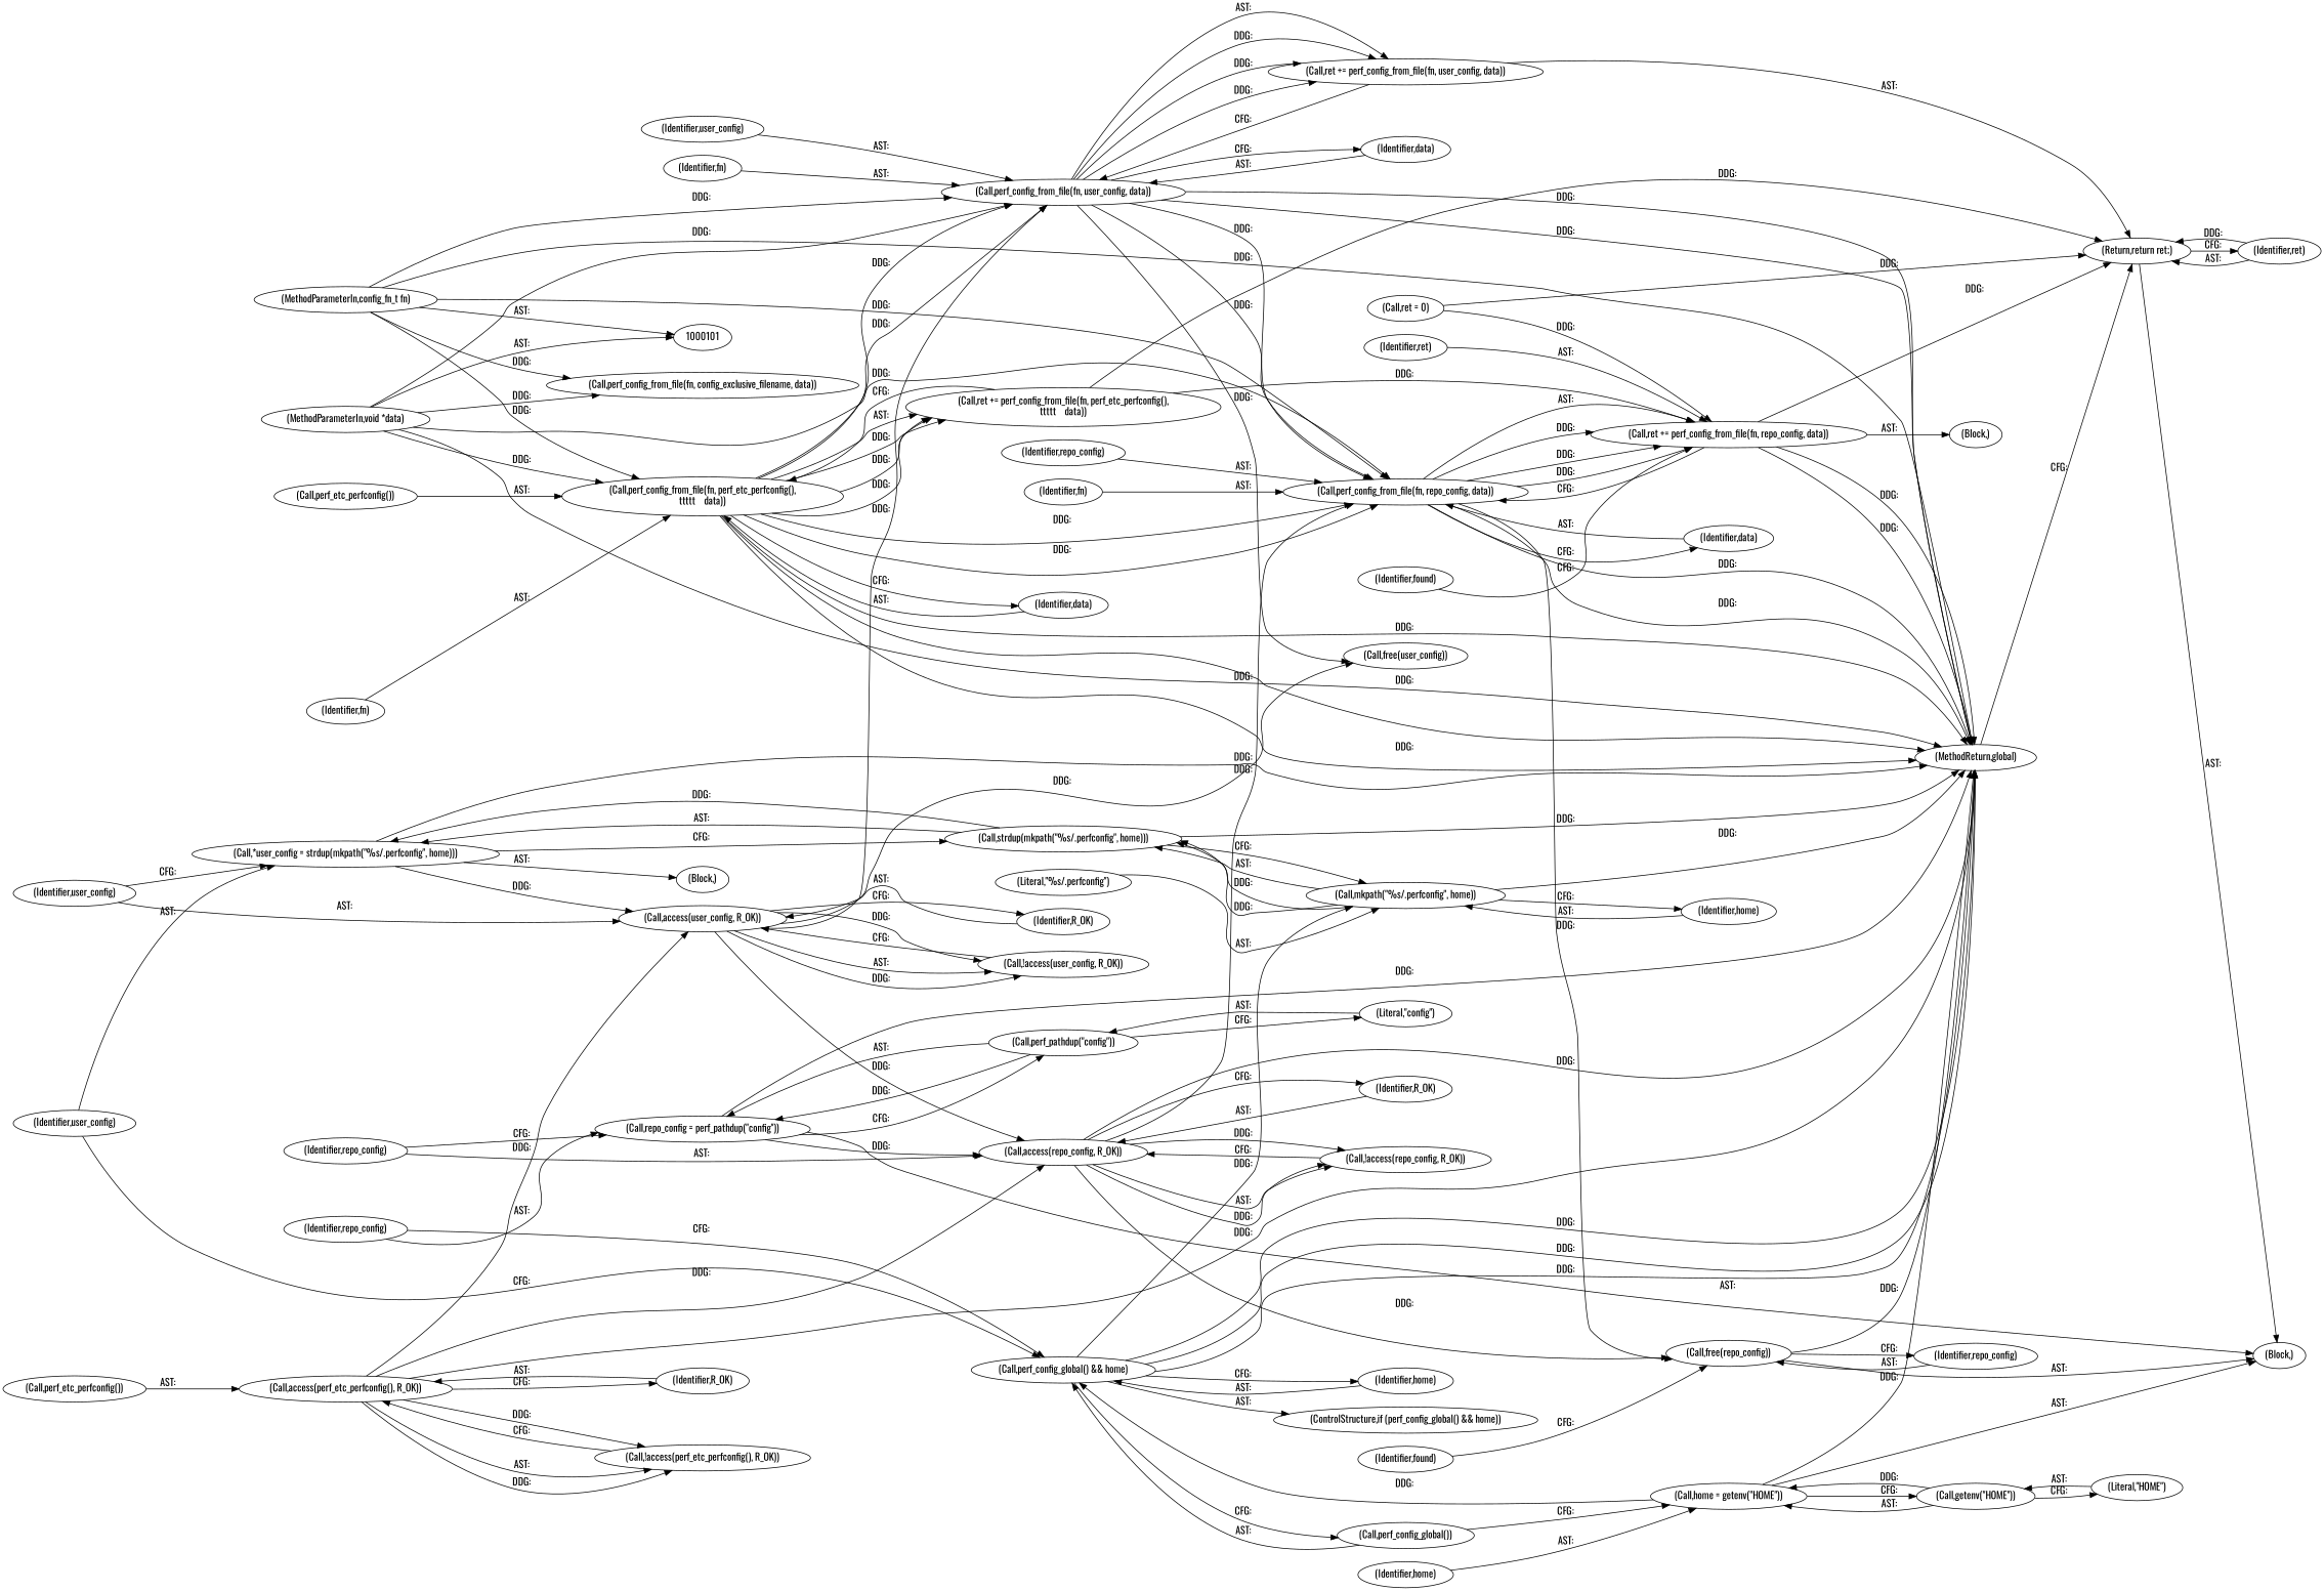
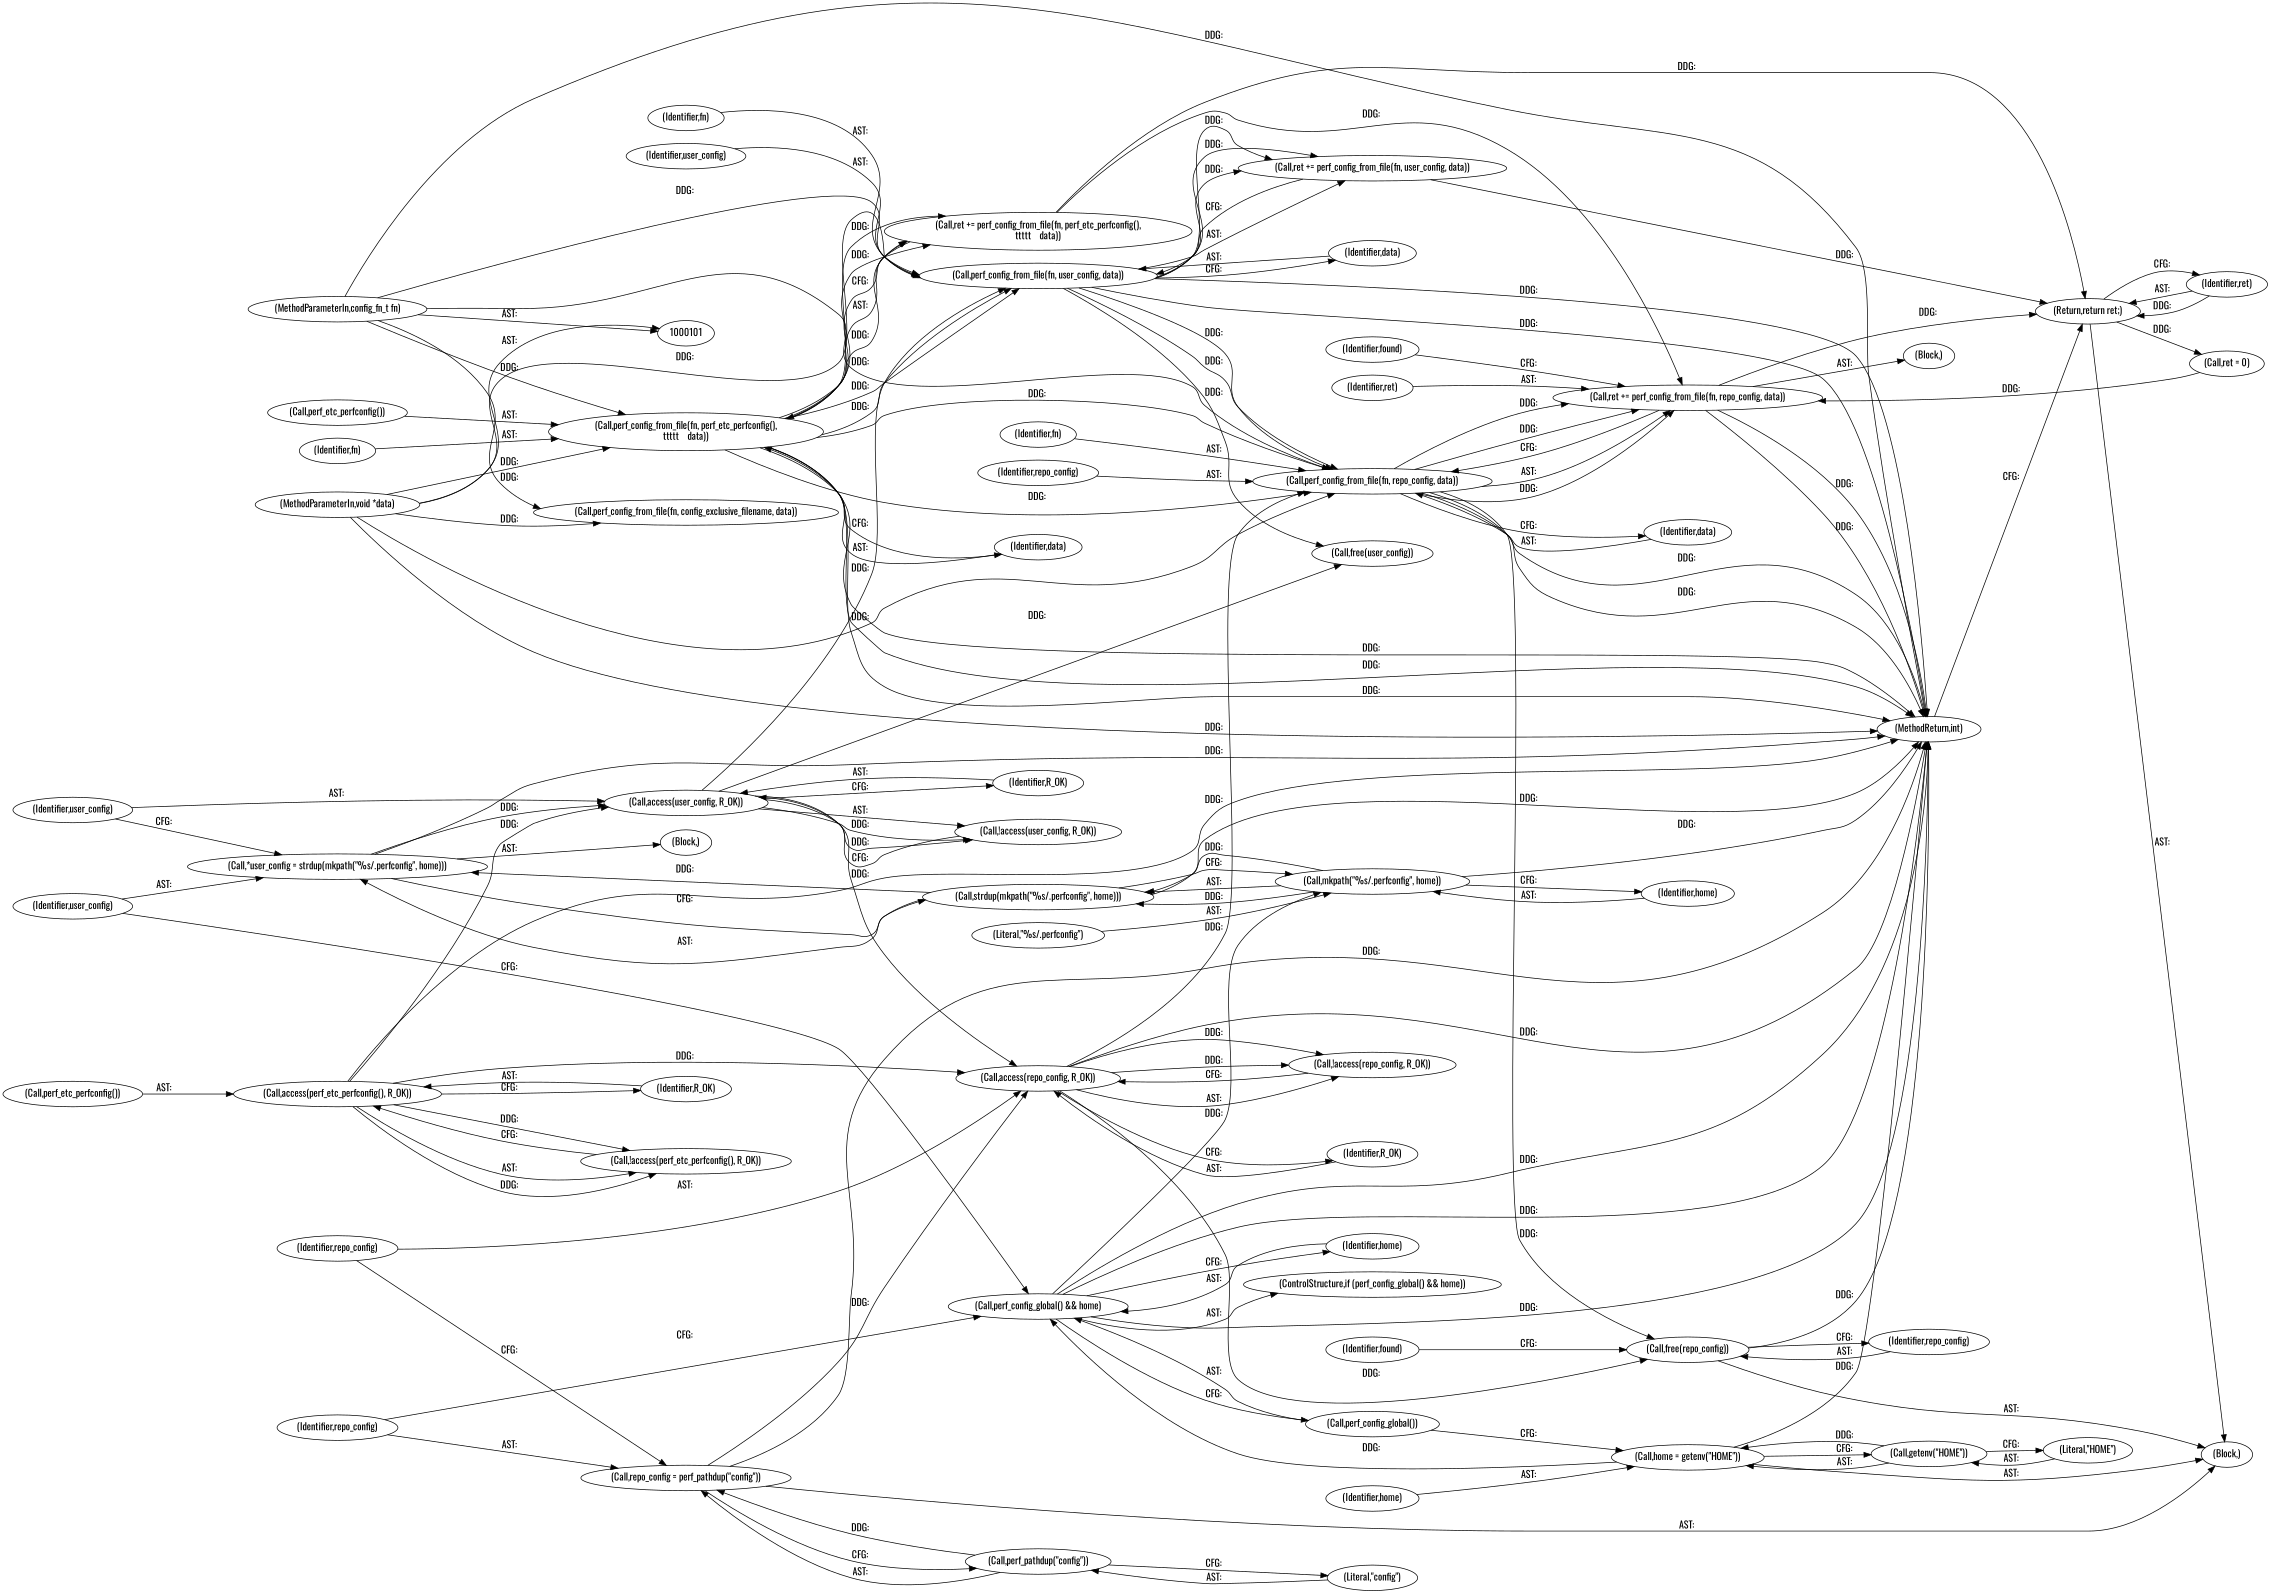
  digraph {
    fontname=Oswald
    rankdir=LR
    node [fontname=Oswald]
    edge [fontname=Oswald]
    n1 [label="(Call,perf_config_from_file(fn, repo_config, data))"]
    n2 [label="(Call,ret += perf_config_from_file(fn, repo_config, data))"]
    n3 [label="(Call,free(repo_config))"]
-   n4 [label="(MethodReturn,global)"]
+   n4 [label="(MethodReturn,int)"]
    n5 [label="(Identifier,data)"]
    n6 [label="(Return,return ret;)"]
    n7 [label="(Block,)"]
    n8 [label="(Block,)"]
    n9 [label="(Identifier,repo_config)"]
    n10 [label="(Call,perf_config_from_file(fn, perf_etc_perfconfig(),\n\t\t\t\t\t    data))"]
    n11 [label="(Call,perf_config_from_file(fn, user_config, data))"]
    n12 [label="(Call,ret += perf_config_from_file(fn, perf_etc_perfconfig(),\n\t\t\t\t\t    data))"]
    n13 [label="(Identifier,data)"]
    n14 [label="(Call,free(user_config))"]
    n15 [label="(Call,ret += perf_config_from_file(fn, user_config, data))"]
    n16 [label="(Identifier,data)"]
    n17 [label="(MethodParameterIn,config_fn_t fn)"]
    n18 [label="(Call,perf_config_from_file(fn, config_exclusive_filename, data))"]
    1000101
    n20 [label="(MethodParameterIn,void *data)"]
    n21 [label="(Call,access(user_config, R_OK))"]
    n22 [label="(Call,access(repo_config, R_OK))"]
    n23 [label="(Identifier,R_OK)"]
    n24 [label="(Call,!access(user_config, R_OK))"]
    n25 [label="(Call,!access(repo_config, R_OK))"]
    n26 [label="(Identifier,R_OK)"]
    n27 [label="(Call,*user_config = strdup(mkpath(\"%s/.perfconfig\", home)))"]
    n28 [label="(Call,strdup(mkpath(\"%s/.perfconfig\", home)))"]
    n29 [label="(Block,)"]
    n30 [label="(Call,mkpath(\"%s/.perfconfig\", home))"]
    n31 [label="(Identifier,home)"]
    n32 [label="(Call,perf_config_global() && home)"]
    n33 [label="(Identifier,home)"]
    n34 [label="(Call,perf_config_global())"]
    n35 [label="(ControlStructure,if (perf_config_global() && home))"]
    n36 [label="(Call,home = getenv(\"HOME\"))"]
    n37 [label="(Call,getenv(\"HOME\"))"]
    n38 [label="(Literal,\"HOME\")"]
    n39 [label="(Call,access(perf_etc_perfconfig(), R_OK))"]
    n40 [label="(Call,!access(perf_etc_perfconfig(), R_OK))"]
    n41 [label="(Identifier,R_OK)"]
    n42 [label="(Call,repo_config = perf_pathdup(\"config\"))"]
    n43 [label="(Call,perf_pathdup(\"config\"))"]
    n44 [label="(Literal,\"config\")"]
    n45 [label="(Identifier,ret)"]
    n46 [label="(Identifier,fn)"]
    n47 [label="(Call,perf_etc_perfconfig())"]
    n48 [label="(Call,ret = 0)"]
    n49 [label="(Identifier,home)"]
    n50 [label="(Identifier,user_config)"]
    n51 [label="(Identifier,fn)"]
    n52 [label="(Identifier,found)"]
    n53 [label="(Identifier,repo_config)"]
    n54 [label="(Identifier,fn)"]
    n55 [label="(Identifier,repo_config)"]
    n56 [label="(Call,perf_etc_perfconfig())"]
    n57 [label="(Identifier,user_config)"]
    n58 [label="(Identifier,repo_config)"]
    n59 [label="(Identifier,user_config)"]
    n60 [label="(Identifier,found)"]
    n61 [label="(Identifier,ret)"]
    n62 [label="(Literal,\"%s/.perfconfig\")"]
    n1 -> n2 [label="AST: "]
    n1 -> n2 [label="DDG: "]
    n1 -> n2 [label="DDG: "]
    n1 -> n2 [label="DDG: "]
    n1 -> n3 [label="DDG: "]
    n1 -> n4 [label="DDG: "]
    n1 -> n4 [label="DDG: "]
    n1 -> n5 [label="CFG: "]
    n2 -> n1 [label="CFG: "]
    n2 -> n4 [label="DDG: "]
    n2 -> n4 [label="DDG: "]
    n2 -> n6 [label="DDG: "]
    n2 -> n7 [label="AST: "]
    n3 -> n4 [label="DDG: "]
    n3 -> n8 [label="AST: "]
    n3 -> n9 [label="CFG: "]
    n4 -> n6 [label="CFG: "]
    n5 -> n1 [label="AST: "]
    n6 -> n8 [label="AST: "]
    n6 -> n45 [label="CFG: "]
    n9 -> n3 [label="AST: "]
    n10 -> n1 [label="DDG: "]
    n10 -> n1 [label="DDG: "]
    n10 -> n4 [label="DDG: "]
    n10 -> n4 [label="DDG: "]
    n10 -> n4 [label="DDG: "]
    n10 -> n11 [label="DDG: "]
    n10 -> n11 [label="DDG: "]
    n10 -> n12 [label="AST: "]
    n10 -> n12 [label="DDG: "]
    n10 -> n12 [label="DDG: "]
    n10 -> n12 [label="DDG: "]
    n10 -> n13 [label="CFG: "]
    n11 -> n1 [label="DDG: "]
    n11 -> n1 [label="DDG: "]
    n11 -> n4 [label="DDG: "]
    n11 -> n4 [label="DDG: "]
    n11 -> n14 [label="DDG: "]
    n11 -> n15 [label="AST: "]
    n11 -> n15 [label="DDG: "]
    n11 -> n15 [label="DDG: "]
    n11 -> n15 [label="DDG: "]
    n11 -> n16 [label="CFG: "]
    n12 -> n2 [label="DDG: "]
    n12 -> n6 [label="DDG: "]
    n12 -> n10 [label="CFG: "]
    n13 -> n10 [label="AST: "]
-   n15 -> n6 [label="AST: "]
+   n15 -> n6 [label="DDG: "]
    n15 -> n11 [label="CFG: "]
    n16 -> n11 [label="AST: "]
    n17 -> n1 [label="DDG: "]
    n17 -> n4 [label="DDG: "]
    n17 -> n10 [label="DDG: "]
    n17 -> n11 [label="DDG: "]
    n17 -> n18 [label="DDG: "]
    n17 -> 1000101 [label="AST: "]
    n20 -> n1 [label="DDG: "]
    n20 -> n4 [label="DDG: "]
    n20 -> n10 [label="DDG: "]
    n20 -> n11 [label="DDG: "]
    n20 -> n18 [label="DDG: "]
    n20 -> 1000101 [label="AST: "]
    n21 -> n11 [label="DDG: "]
    n21 -> n14 [label="DDG: "]
    n21 -> n22 [label="DDG: "]
    n21 -> n23 [label="CFG: "]
    n21 -> n24 [label="AST: "]
    n21 -> n24 [label="DDG: "]
    n21 -> n24 [label="DDG: "]
    n22 -> n1 [label="DDG: "]
    n22 -> n3 [label="DDG: "]
    n22 -> n4 [label="DDG: "]
    n22 -> n25 [label="AST: "]
    n22 -> n25 [label="DDG: "]
    n22 -> n25 [label="DDG: "]
    n22 -> n26 [label="CFG: "]
    n23 -> n21 [label="AST: "]
    n24 -> n21 [label="CFG: "]
    n25 -> n22 [label="CFG: "]
    n26 -> n22 [label="AST: "]
    n27 -> n4 [label="DDG: "]
    n27 -> n21 [label="DDG: "]
    n27 -> n28 [label="CFG: "]
    n27 -> n29 [label="AST: "]
    n28 -> n4 [label="DDG: "]
    n28 -> n27 [label="AST: "]
    n28 -> n27 [label="DDG: "]
    n28 -> n30 [label="CFG: "]
    n30 -> n4 [label="DDG: "]
    n30 -> n28 [label="AST: "]
    n30 -> n28 [label="DDG: "]
    n30 -> n28 [label="DDG: "]
    n30 -> n31 [label="CFG: "]
    n31 -> n30 [label="AST: "]
    n32 -> n4 [label="DDG: "]
    n32 -> n4 [label="DDG: "]
    n32 -> n4 [label="DDG: "]
    n32 -> n30 [label="DDG: "]
    n32 -> n33 [label="CFG: "]
    n32 -> n34 [label="CFG: "]
    n32 -> n35 [label="AST: "]
    n33 -> n32 [label="AST: "]
    n34 -> n32 [label="AST: "]
    n34 -> n36 [label="CFG: "]
    n36 -> n4 [label="DDG: "]
    n36 -> n8 [label="AST: "]
    n36 -> n32 [label="DDG: "]
    n36 -> n37 [label="CFG: "]
    n37 -> n36 [label="AST: "]
    n37 -> n36 [label="DDG: "]
    n37 -> n38 [label="CFG: "]
    n38 -> n37 [label="AST: "]
    n39 -> n4 [label="DDG: "]
    n39 -> n21 [label="DDG: "]
    n39 -> n22 [label="DDG: "]
    n39 -> n40 [label="AST: "]
    n39 -> n40 [label="DDG: "]
    n39 -> n40 [label="DDG: "]
    n39 -> n41 [label="CFG: "]
    n40 -> n39 [label="CFG: "]
    n41 -> n39 [label="AST: "]
    n42 -> n4 [label="DDG: "]
    n42 -> n8 [label="AST: "]
    n42 -> n22 [label="DDG: "]
    n42 -> n43 [label="CFG: "]
    n43 -> n42 [label="AST: "]
    n43 -> n42 [label="DDG: "]
    n43 -> n44 [label="CFG: "]
    n44 -> n43 [label="AST: "]
    n45 -> n6 [label="AST: "]
    n45 -> n6 [label="DDG: "]
    n46 -> n1 [label="AST: "]
    n47 -> n10 [label="AST: "]
    n48 -> n2 [label="DDG: "]
-   n48 -> n6 [label="DDG: "]
+   n6 -> n48 [label="DDG: "]
    n49 -> n36 [label="AST: "]
    n50 -> n21 [label="AST: "]
    n50 -> n27 [label="CFG: "]
    n51 -> n10 [label="AST: "]
    n52 -> n2 [label="CFG: "]
    n53 -> n32 [label="CFG: "]
    n53 -> n42 [label="AST: "]
    n54 -> n11 [label="AST: "]
    n55 -> n1 [label="AST: "]
    n56 -> n39 [label="AST: "]
    n57 -> n11 [label="AST: "]
    n58 -> n22 [label="AST: "]
    n58 -> n42 [label="CFG: "]
    n59 -> n27 [label="AST: "]
    n59 -> n32 [label="CFG: "]
    n60 -> n3 [label="CFG: "]
    n61 -> n2 [label="AST: "]
    n62 -> n30 [label="AST: "]
  }
